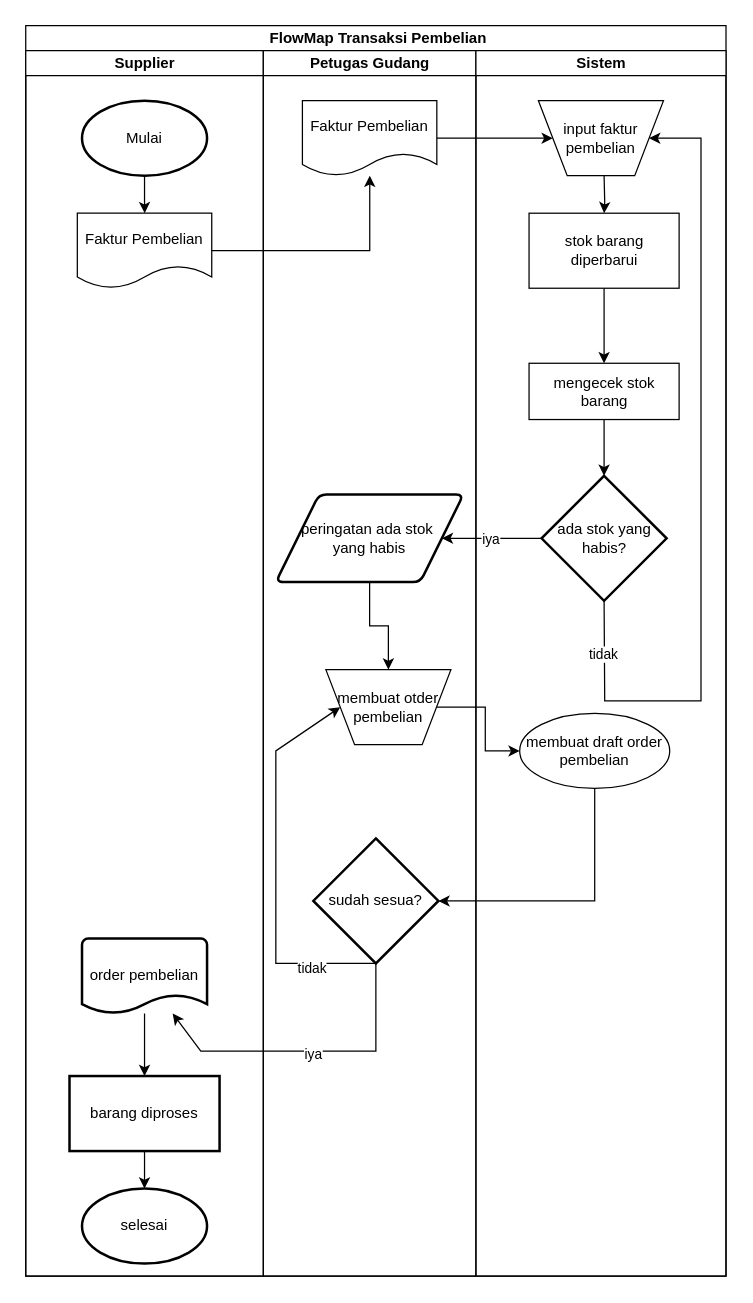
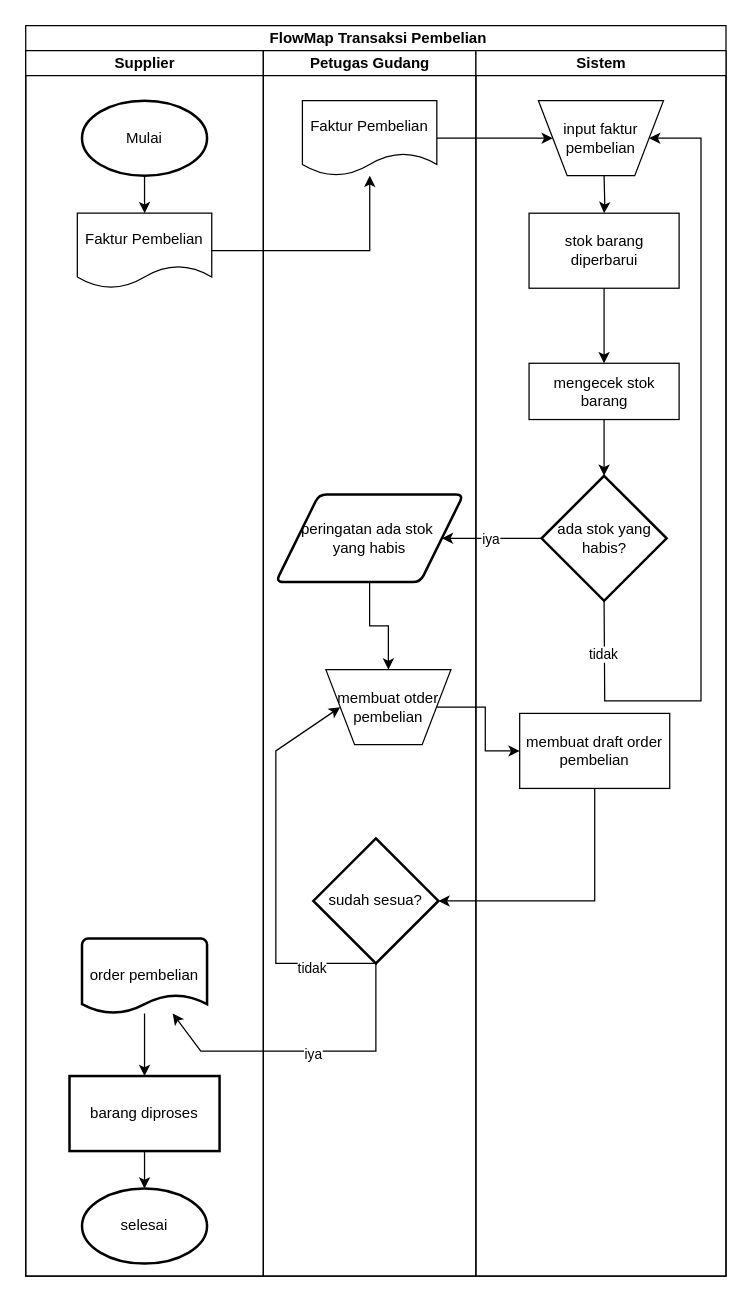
  <mxCell id="0" />
  <mxCell id="1" parent="0" />
  <mxCell id="2" value="&amp;nbsp;FlowMap Transaksi Pembelian" style="swimlane;childLayout=stackLayout;resizeParent=1;resizeParentMax=0;startSize=20;html=1;" parent="1" vertex="1"><mxGeometry x="20" y="20" width="560" height="1000" as="geometry" /></mxCell>
  <mxCell id="3" value="Supplier" style="swimlane;startSize=20;html=1;" parent="2" vertex="1"><mxGeometry y="20" width="190" height="980" as="geometry" /></mxCell>
  <mxCell id="4" value="Faktur Pembelian" style="shape=document;whiteSpace=wrap;html=1;boundedLbl=1;" parent="3" vertex="1"><mxGeometry x="41.25" y="130" width="107.5" height="60" as="geometry" /></mxCell>
  <mxCell id="5" value="" style="edgeStyle=orthogonalEdgeStyle;rounded=0;orthogonalLoop=1;jettySize=auto;html=1;" parent="3" source="6" target="8" edge="1"><mxGeometry relative="1" as="geometry" /></mxCell>
  <mxCell id="6" value="order pembelian" style="strokeWidth=2;html=1;shape=mxgraph.flowchart.document2;whiteSpace=wrap;size=0.25;" parent="3" vertex="1"><mxGeometry x="45" y="710" width="100" height="60" as="geometry" /></mxCell>
  <mxCell id="7" value="" style="edgeStyle=orthogonalEdgeStyle;rounded=0;orthogonalLoop=1;jettySize=auto;html=1;" parent="3" source="8" target="11" edge="1"><mxGeometry relative="1" as="geometry" /></mxCell>
  <mxCell id="8" value="barang diproses" style="whiteSpace=wrap;html=1;strokeWidth=2;" parent="3" vertex="1"><mxGeometry x="35" y="820" width="120" height="60" as="geometry" /></mxCell>
  <mxCell id="9" value="" style="edgeStyle=orthogonalEdgeStyle;rounded=0;orthogonalLoop=1;jettySize=auto;html=1;" parent="3" source="10" target="4" edge="1"><mxGeometry relative="1" as="geometry" /></mxCell>
  <mxCell id="10" value="Mulai" style="strokeWidth=2;html=1;shape=mxgraph.flowchart.start_1;whiteSpace=wrap;" parent="3" vertex="1"><mxGeometry x="45" y="40" width="100" height="60" as="geometry" /></mxCell>
  <mxCell id="11" value="selesai" style="strokeWidth=2;html=1;shape=mxgraph.flowchart.start_1;whiteSpace=wrap;" parent="3" vertex="1"><mxGeometry x="45" y="910" width="100" height="60" as="geometry" /></mxCell>
  <mxCell id="12" value="Petugas Gudang" style="swimlane;startSize=20;html=1;" parent="2" vertex="1"><mxGeometry x="190" y="20" width="170" height="980" as="geometry" /></mxCell>
  <mxCell id="13" value="Faktur Pembelian" style="shape=document;whiteSpace=wrap;html=1;boundedLbl=1;" parent="12" vertex="1"><mxGeometry x="31.25" y="40" width="107.5" height="60" as="geometry" /></mxCell>
  <mxCell id="14" value="" style="edgeStyle=orthogonalEdgeStyle;rounded=0;orthogonalLoop=1;jettySize=auto;html=1;" parent="12" source="15" target="16" edge="1"><mxGeometry relative="1" as="geometry" /></mxCell>
  <mxCell id="15" value="peringatan ada stok&amp;nbsp;&lt;div&gt;yang habis&lt;/div&gt;" style="shape=parallelogram;html=1;strokeWidth=2;perimeter=parallelogramPerimeter;whiteSpace=wrap;rounded=1;arcSize=12;size=0.23;" parent="12" vertex="1"><mxGeometry x="10" y="355" width="150" height="70" as="geometry" /></mxCell>
  <mxCell id="16" value="membuat otder pembelian" style="verticalLabelPosition=middle;verticalAlign=middle;html=1;shape=trapezoid;perimeter=trapezoidPerimeter;whiteSpace=wrap;size=0.23;arcSize=10;flipV=1;labelPosition=center;align=center;" parent="12" vertex="1"><mxGeometry x="50" y="495" width="100" height="60" as="geometry" /></mxCell>
  <mxCell id="17" value="Sistem" style="swimlane;startSize=20;html=1;" parent="2" vertex="1"><mxGeometry x="360" y="20" width="200" height="980" as="geometry" /></mxCell>
  <mxCell id="18" value="" style="edgeStyle=orthogonalEdgeStyle;rounded=0;orthogonalLoop=1;jettySize=auto;html=1;" parent="17" target="20" edge="1"><mxGeometry relative="1" as="geometry"><mxPoint x="102.5" y="100" as="sourcePoint" /></mxGeometry></mxCell>
  <mxCell id="19" value="" style="edgeStyle=orthogonalEdgeStyle;rounded=0;orthogonalLoop=1;jettySize=auto;html=1;" parent="17" source="20" target="23" edge="1"><mxGeometry relative="1" as="geometry" /></mxCell>
  <mxCell id="20" value="stok barang diperbarui" style="whiteSpace=wrap;html=1;" parent="17" vertex="1"><mxGeometry x="42.5" y="130" width="120" height="60" as="geometry" /></mxCell>
  <mxCell id="21" value="input faktur pembelian" style="verticalLabelPosition=middle;verticalAlign=middle;html=1;shape=trapezoid;perimeter=trapezoidPerimeter;whiteSpace=wrap;size=0.23;arcSize=10;flipV=1;labelPosition=center;align=center;" parent="17" vertex="1"><mxGeometry x="50" y="40" width="100" height="60" as="geometry" /></mxCell>
  <mxCell id="22" value="" style="edgeStyle=orthogonalEdgeStyle;rounded=0;orthogonalLoop=1;jettySize=auto;html=1;" parent="17" source="23" target="24" edge="1"><mxGeometry relative="1" as="geometry" /></mxCell>
  <mxCell id="23" value="mengecek stok barang" style="whiteSpace=wrap;html=1;" parent="17" vertex="1"><mxGeometry x="42.5" y="250" width="120" height="45" as="geometry" /></mxCell>
  <mxCell id="24" value="ada stok yang habis?" style="strokeWidth=2;html=1;shape=mxgraph.flowchart.decision;whiteSpace=wrap;" parent="17" vertex="1"><mxGeometry x="52.5" y="340" width="100" height="100" as="geometry" /></mxCell>
  <mxCell id="25" value="" style="endArrow=classic;html=1;rounded=0;exitX=0.5;exitY=1;exitDx=0;exitDy=0;exitPerimeter=0;entryX=1;entryY=0.5;entryDx=0;entryDy=0;" parent="17" source="24" target="21" edge="1"><mxGeometry width="50" height="50" relative="1" as="geometry"><mxPoint x="-140" y="380" as="sourcePoint" /><mxPoint x="180" y="70" as="targetPoint" /><Array as="points"><mxPoint x="103" y="520" /><mxPoint x="180" y="520" /><mxPoint x="180" y="70" /></Array></mxGeometry></mxCell>
  <mxCell id="26" value="tidak" style="edgeLabel;html=1;align=center;verticalAlign=middle;resizable=0;points=[];" parent="25" vertex="1" connectable="0"><mxGeometry x="-0.871" y="-1" relative="1" as="geometry"><mxPoint as="offset" /></mxGeometry></mxCell>
- <mxCell id="27" value="membuat draft order pembelian" style="ellipse;whiteSpace=wrap;html=1;arcSize=10;" parent="17" vertex="1"><mxGeometry x="35" y="530" width="120" height="60" as="geometry" /></mxCell>
+ <mxCell id="27" value="membuat draft order pembelian" style="whiteSpace=wrap;html=1;arcSize=10;" parent="17" vertex="1"><mxGeometry x="35" y="530" width="120" height="60" as="geometry" /></mxCell>
  <mxCell id="28" value="" style="edgeStyle=orthogonalEdgeStyle;rounded=0;orthogonalLoop=1;jettySize=auto;html=1;" parent="2" source="4" target="13" edge="1"><mxGeometry relative="1" as="geometry" /></mxCell>
  <mxCell id="29" value="" style="edgeStyle=orthogonalEdgeStyle;rounded=0;orthogonalLoop=1;jettySize=auto;html=1;" parent="2" source="13" target="21" edge="1"><mxGeometry relative="1" as="geometry" /></mxCell>
  <mxCell id="30" value="" style="edgeStyle=orthogonalEdgeStyle;rounded=0;orthogonalLoop=1;jettySize=auto;html=1;entryX=1;entryY=0.5;entryDx=0;entryDy=0;" parent="2" source="24" target="15" edge="1"><mxGeometry relative="1" as="geometry"><mxPoint x="328.75" y="410" as="targetPoint" /></mxGeometry></mxCell>
  <mxCell id="31" value="iya" style="edgeLabel;html=1;align=center;verticalAlign=middle;resizable=0;points=[];" parent="30" vertex="1" connectable="0"><mxGeometry x="0.039" relative="1" as="geometry"><mxPoint as="offset" /></mxGeometry></mxCell>
  <mxCell id="32" value="" style="edgeStyle=orthogonalEdgeStyle;rounded=0;orthogonalLoop=1;jettySize=auto;html=1;" parent="2" source="16" target="27" edge="1"><mxGeometry relative="1" as="geometry" /></mxCell>
  <mxCell id="33" value="" style="endArrow=classic;html=1;rounded=0;exitX=0.5;exitY=1;exitDx=0;exitDy=0;" parent="1" source="27" target="34" edge="1"><mxGeometry width="50" height="50" relative="1" as="geometry"><mxPoint x="240" y="720" as="sourcePoint" /><mxPoint x="300" y="720" as="targetPoint" /><Array as="points"><mxPoint x="475" y="720" /></Array></mxGeometry></mxCell>
  <mxCell id="34" value="sudah sesua?" style="strokeWidth=2;html=1;shape=mxgraph.flowchart.decision;whiteSpace=wrap;" parent="1" vertex="1"><mxGeometry x="250" y="670" width="100" height="100" as="geometry" /></mxCell>
  <mxCell id="35" value="" style="endArrow=classic;html=1;rounded=0;exitX=0.5;exitY=1;exitDx=0;exitDy=0;exitPerimeter=0;" parent="1" source="34" target="6" edge="1"><mxGeometry width="50" height="50" relative="1" as="geometry"><mxPoint x="240" y="720" as="sourcePoint" /><mxPoint x="160" y="840" as="targetPoint" /><Array as="points"><mxPoint x="300" y="840" /><mxPoint x="160" y="840" /></Array></mxGeometry></mxCell>
  <mxCell id="36" value="iya" style="edgeLabel;html=1;align=center;verticalAlign=middle;resizable=0;points=[];" parent="35" vertex="1" connectable="0"><mxGeometry x="-0.025" y="2" relative="1" as="geometry"><mxPoint as="offset" /></mxGeometry></mxCell>
  <mxCell id="37" value="" style="endArrow=classic;html=1;rounded=0;exitX=0.5;exitY=1;exitDx=0;exitDy=0;exitPerimeter=0;entryX=0;entryY=0.5;entryDx=0;entryDy=0;" parent="1" source="34" target="16" edge="1"><mxGeometry width="50" height="50" relative="1" as="geometry"><mxPoint x="240" y="720" as="sourcePoint" /><mxPoint x="220" y="600" as="targetPoint" /><Array as="points"><mxPoint x="220" y="770" /><mxPoint x="220" y="600" /></Array></mxGeometry></mxCell>
  <mxCell id="38" value="tidak" style="edgeLabel;html=1;align=center;verticalAlign=middle;resizable=0;points=[];" parent="37" vertex="1" connectable="0"><mxGeometry x="-0.665" y="3" relative="1" as="geometry"><mxPoint as="offset" /></mxGeometry></mxCell>
